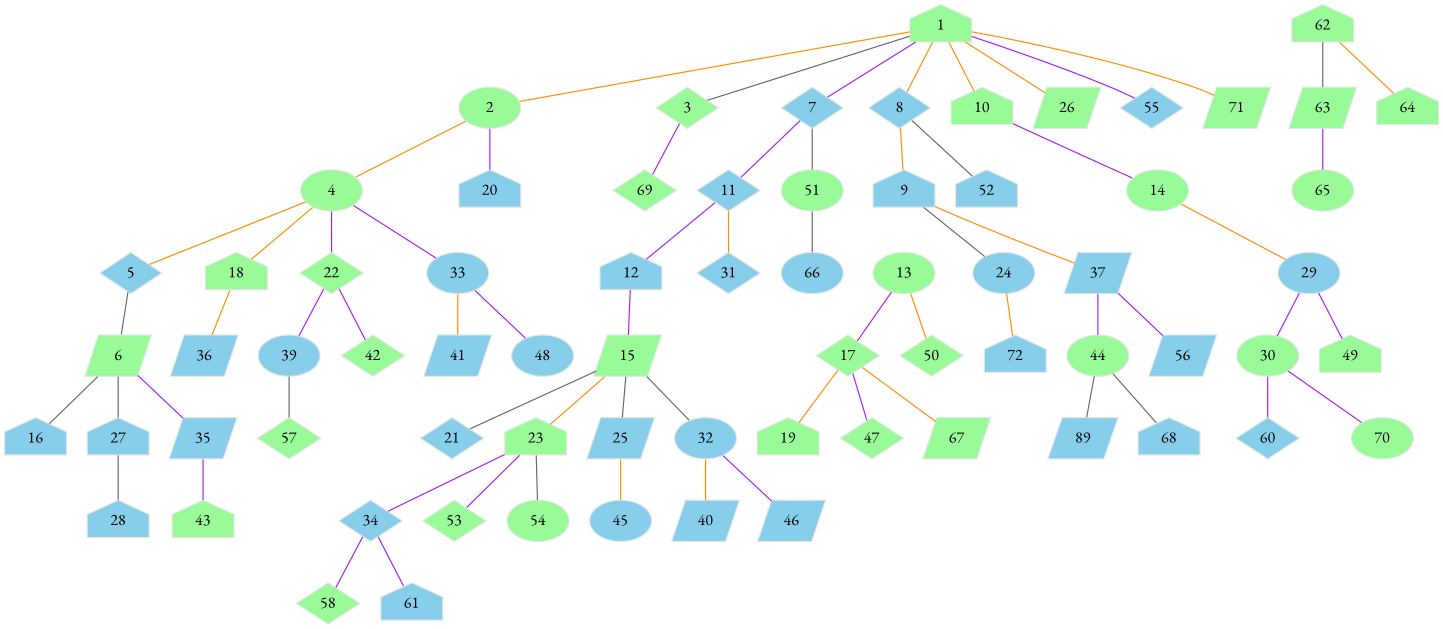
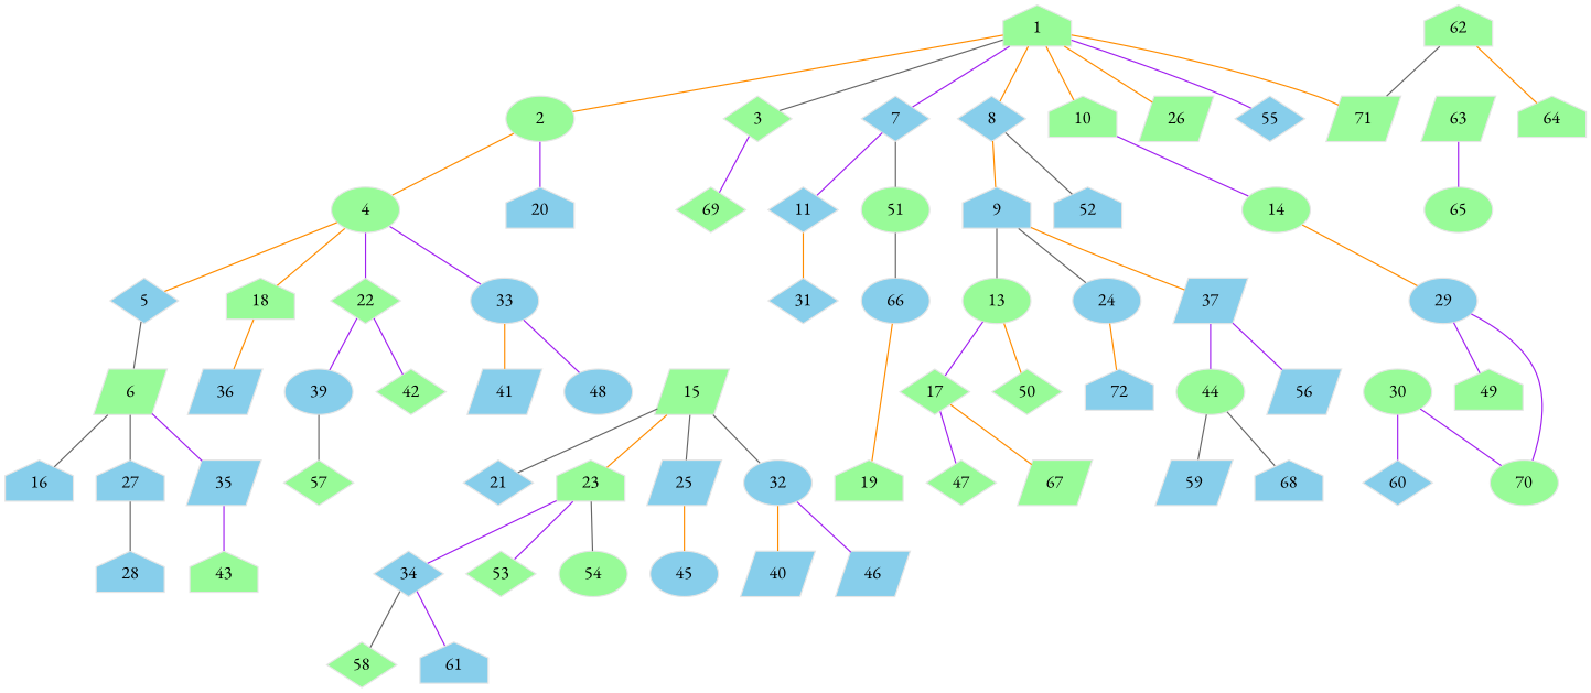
  graph {
    fontname="EB Garamond"
    node [color=gray90 fillcolor=skyblue fontname="EB Garamond" shape=house style=filled]
    edge [color=purple fontname="EB Garamond"]
    2 [fillcolor=palegreen shape=ellipse]
    1 [fillcolor=palegreen]
    3 [fillcolor=palegreen shape=diamond]
    7 [shape=diamond]
    8 [shape=diamond]
    10 [fillcolor=palegreen]
    26 [fillcolor=palegreen shape=parallelogram]
    55 [shape=diamond]
    71 [fillcolor=palegreen shape=parallelogram]
    4 [fillcolor=palegreen shape=ellipse]
    20
    69 [fillcolor=palegreen shape=diamond]
    11 [shape=diamond]
    51 [fillcolor=palegreen shape=ellipse]
    9
    52
    14 [fillcolor=palegreen shape=ellipse]
    5 [shape=diamond]
    18 [fillcolor=palegreen]
    22 [fillcolor=palegreen shape=diamond]
    33 [shape=ellipse]
    6 [fillcolor=palegreen shape=parallelogram]
    36 [shape=parallelogram]
    39 [shape=ellipse]
    42 [fillcolor=palegreen shape=diamond]
    41 [shape=parallelogram]
    48 [shape=ellipse]
    16
    27
    35 [shape=parallelogram]
    28
    43 [fillcolor=palegreen]
-   12
    31 [shape=diamond]
    66 [shape=ellipse]
    13 [fillcolor=palegreen shape=ellipse]
    24 [shape=ellipse]
    37 [shape=parallelogram]
    17 [fillcolor=palegreen shape=diamond]
    50 [fillcolor=palegreen shape=diamond]
    72
    44 [fillcolor=palegreen shape=ellipse]
    56 [shape=parallelogram]
    29 [shape=ellipse]
    15 [fillcolor=palegreen shape=parallelogram]
    21 [shape=diamond]
    23 [fillcolor=palegreen]
    25 [shape=parallelogram]
    32 [shape=ellipse]
    19 [fillcolor=palegreen]
    47 [fillcolor=palegreen shape=diamond]
    67 [fillcolor=palegreen shape=parallelogram]
    30 [fillcolor=palegreen shape=ellipse]
    49 [fillcolor=palegreen]
    34 [shape=diamond]
    53 [fillcolor=palegreen shape=diamond]
    54 [fillcolor=palegreen shape=ellipse]
    45 [shape=ellipse]
    40 [shape=parallelogram]
    46 [shape=parallelogram]
    57 [fillcolor=palegreen shape=diamond]
    58 [fillcolor=palegreen shape=diamond]
    61
    60 [shape=diamond]
    70 [fillcolor=palegreen shape=ellipse]
-   59 [shape=parallelogram label=89]
+   59 [shape=parallelogram]
    68
    63 [fillcolor=palegreen shape=parallelogram]
    62 [fillcolor=palegreen]
    64 [fillcolor=palegreen]
    65 [fillcolor=palegreen shape=ellipse]
    2 -- 4 [color=darkorange]
    2 -- 20
    1 -- 2 [color=darkorange]
    1 -- 3 [color=gray40]
    1 -- 7
    1 -- 8 [color=darkorange]
    1 -- 10 [color=darkorange]
    1 -- 26 [color=darkorange]
    1 -- 55
    1 -- 71 [color=darkorange]
    3 -- 69
    7 -- 11
    7 -- 51 [color=gray40]
    8 -- 9 [color=darkorange]
    8 -- 52 [color=gray40]
    10 -- 14
    4 -- 5 [color=darkorange]
    4 -- 18 [color=darkorange]
    4 -- 22
    4 -- 33
-   11 -- 12
    11 -- 31 [color=darkorange]
    51 -- 66 [color=gray40]
+   9 -- 13 [color=gray40]
    9 -- 24 [color=gray40]
    9 -- 37 [color=darkorange]
    14 -- 29 [color=darkorange]
    5 -- 6 [color=gray40]
    18 -- 36 [color=darkorange]
    22 -- 39
    22 -- 42
    33 -- 41 [color=darkorange]
    33 -- 48
    6 -- 16 [color=gray40]
    6 -- 27 [color=gray40]
    6 -- 35
    39 -- 57 [color=gray40]
    27 -- 28 [color=gray40]
    35 -- 43
-   12 -- 15
    13 -- 17
    13 -- 50 [color=darkorange]
    24 -- 72 [color=darkorange]
    37 -- 44
    37 -- 56
-   17 -- 19 [color=darkorange]
+   66 -- 19 [color=darkorange]
    17 -- 47
    17 -- 67 [color=darkorange]
    44 -- 59 [color=gray40]
    44 -- 68 [color=gray40]
-   29 -- 30
+   29 -- 70
    29 -- 49
    15 -- 21 [color=gray40]
    15 -- 23 [color=darkorange]
    15 -- 25 [color=gray40]
    15 -- 32 [color=gray40]
    23 -- 34
    23 -- 53
    23 -- 54 [color=gray40]
    25 -- 45 [color=darkorange]
    32 -- 40 [color=darkorange]
    32 -- 46
    30 -- 60
    30 -- 70
-   34 -- 58
+   34 -- 58 [color=gray40]
    34 -- 61
    63 -- 65
-   62 -- 63 [color=gray40]
+   62 -- 71 [color=gray40]
    62 -- 64 [color=darkorange]
  }
